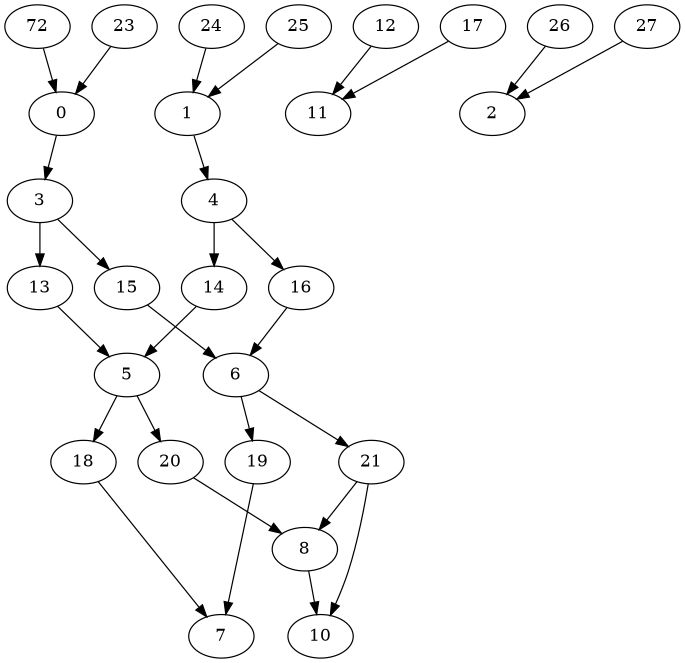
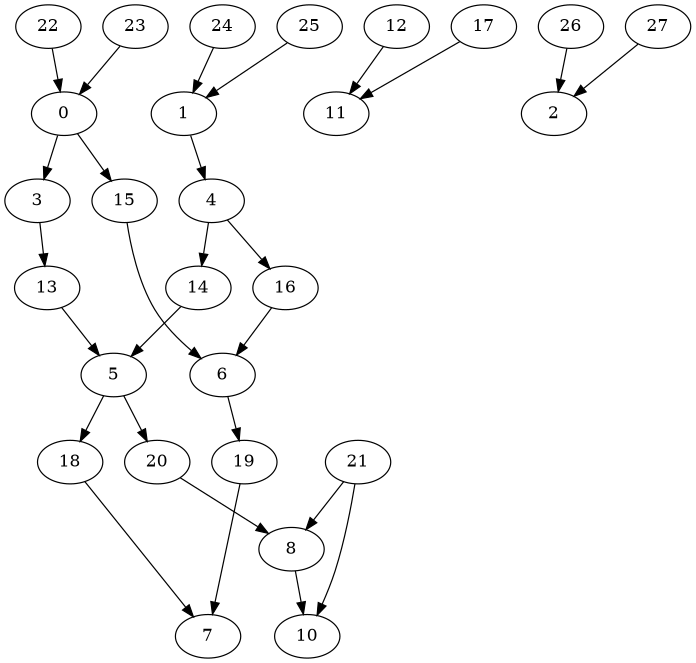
  digraph {
    edge [weight=0]
    0
    3
    13
    15
    1
    4
    14
    16
    5
    6
    18
    20
    7
    8
    19
    21
    10
    12
    11
    17
-   22 [label=72]
+   22
    23
    24
    25
    26
    2
    27
    0 -> 3
    3 -> 13 [weight=1]
-   3 -> 15
+   0 -> 15
    13 -> 5 [weight=1]
    15 -> 6
    1 -> 4
    4 -> 14 [weight=1]
    4 -> 16
    14 -> 5 [weight=1]
    16 -> 6
    5 -> 18
    5 -> 20
    6 -> 19
-   6 -> 21
    18 -> 7
    20 -> 8
    8 -> 10 [weight=1]
    19 -> 7
    21 -> 8
    21 -> 10 [weight=1]
    12 -> 11
    17 -> 11
    22 -> 0
    23 -> 0
    24 -> 1
    25 -> 1
    26 -> 2
    27 -> 2
  }
